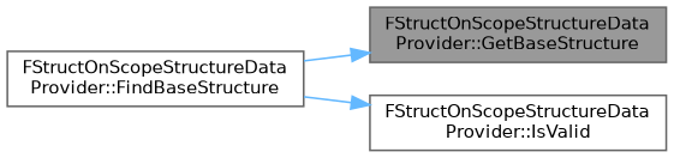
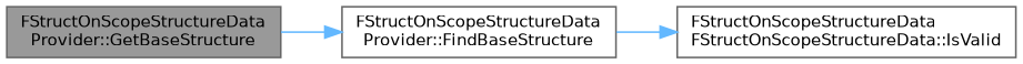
  digraph {
    rankdir=RL
    node [color=grey40 fillcolor=white fontname=Helvetica fontsize=10 shape=box style=filled]
    edge [color=steelblue1 dir=back fontname=Helvetica fontsize=10 labelfontname=Helvetica labelfontsize=10 style=solid]
    n1 [color=gray40 fillcolor=grey60 fontcolor=black height=0.2 label="FStructOnScopeStructureData\lProvider::GetBaseStructure" width=0.4]
-   n2 [height=0.2 label="FStructOnScopeStructureData\lProvider::IsValid" width=0.4]
+   n2 [height=0.2 label="FStructOnScopeStructureData\lFStructOnScopeStructureData::IsValid" width=0.4]
    n3 [height=0.2 label="FStructOnScopeStructureData\lProvider::FindBaseStructure" width=0.4]
    n2 -> n3
-   n1 -> n3
+   n3 -> n1
  }
